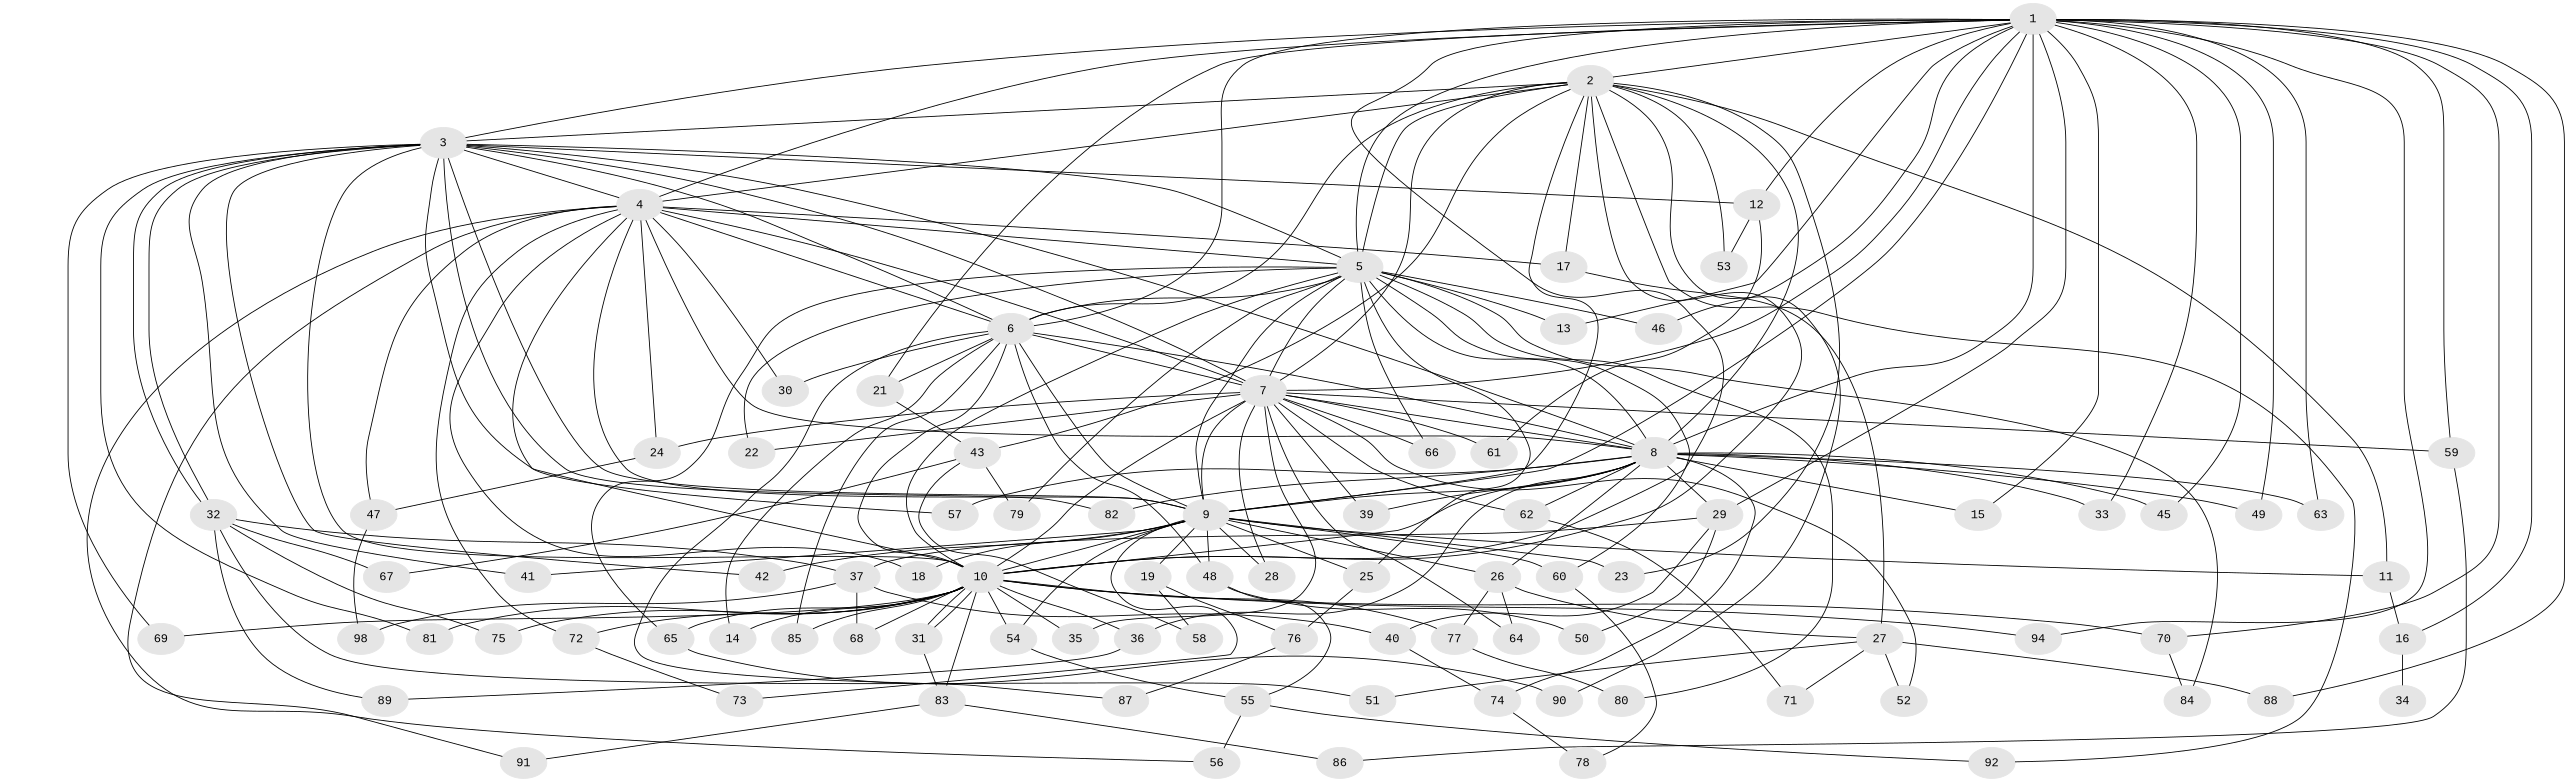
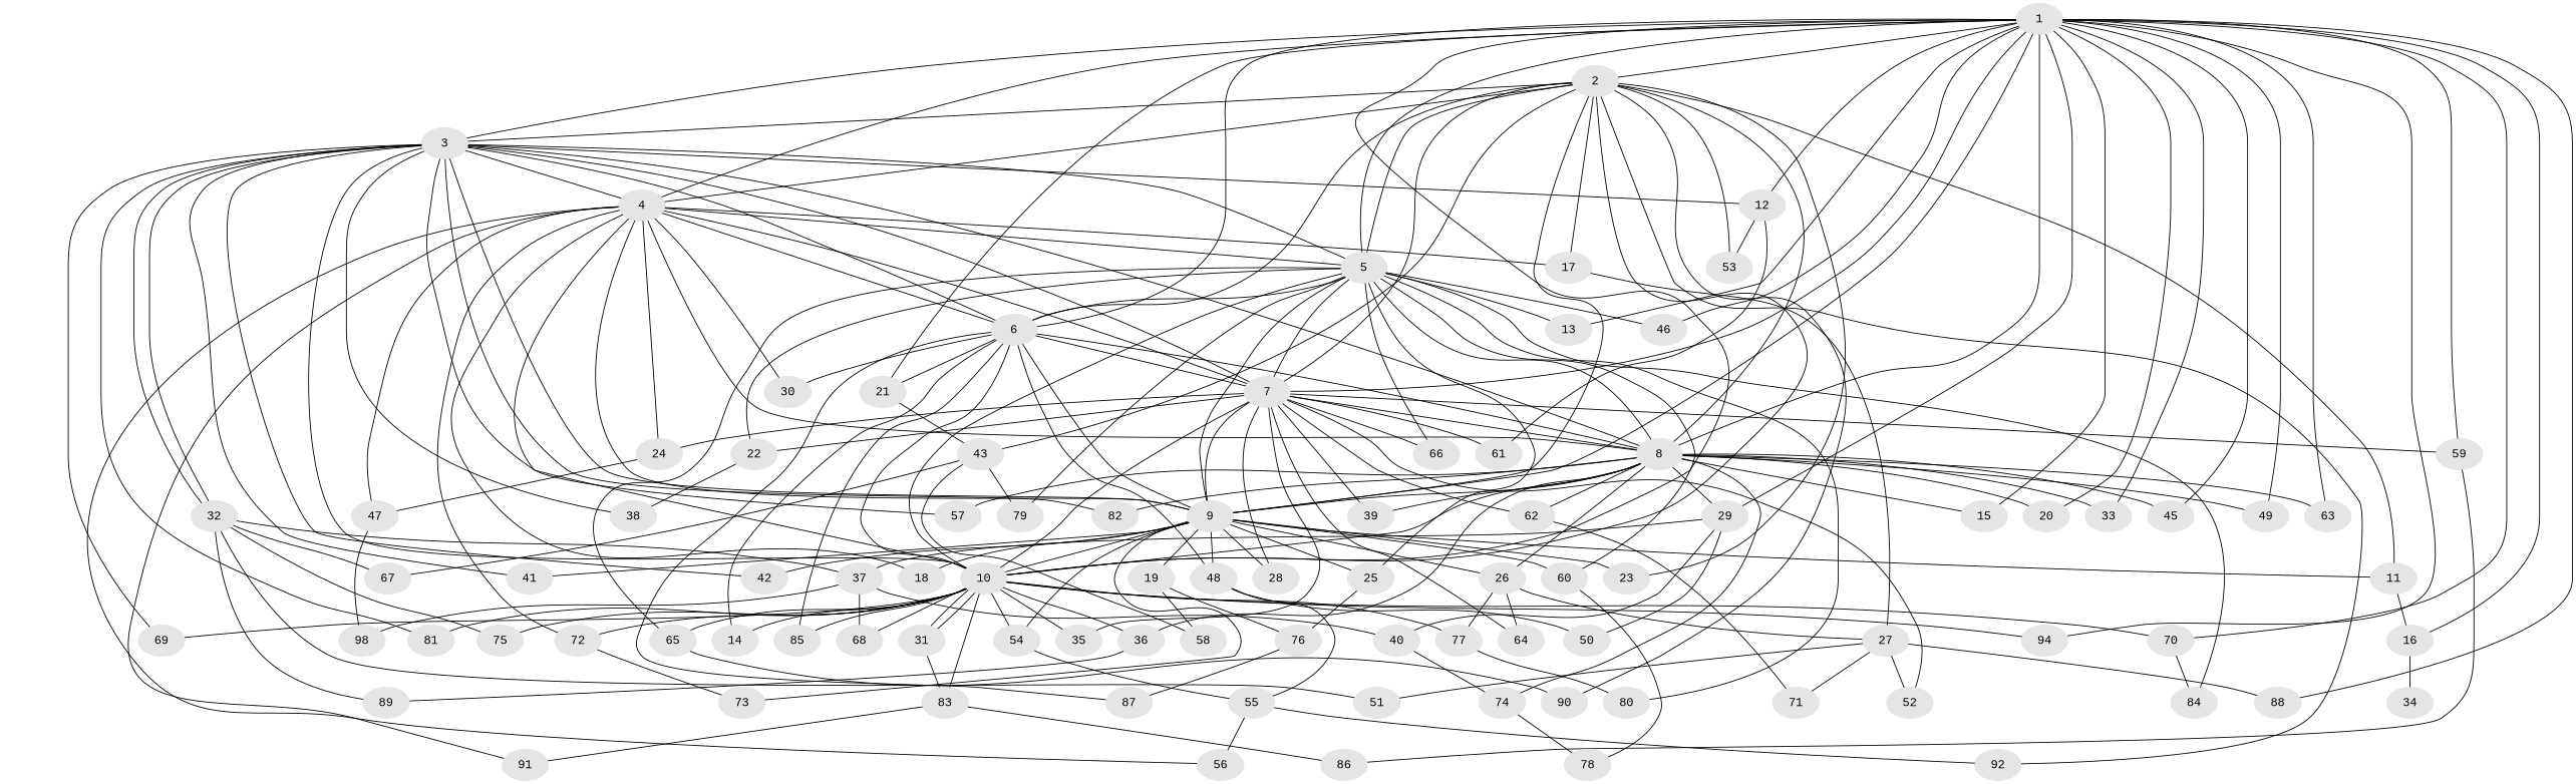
  graph {
    fontname="Liberation Mono"
    node [color=gray90 fontname="Liberation Mono" style=filled]
    edge [fontname="Liberation Mono"]
    1
    2
    3
    4
    5
    6
    7
    8
    9
    10
    12
    13
    15
    16
+   20
    21
    29
    33
    n19 [label=94]
    45
    46
    49
    59
    63
    70
    88
    11
    17
    23
    43
    53
    90
    92
    32
+   38
    41
    42
    57
    69
    81
    82
    18
    24
    30
    47
    56
    72
    91
    22
    25
    60
    65
    66
    79
    80
    84
    14
    48
    85
    87
    28
    35
    39
    52
    61
    62
    64
    26
    36
    74
    19
    54
    73
    31
    68
    75
    77
    83
    34
    37
    40
    50
    86
    27
    58
    67
    76
    51
    89
    n90 [label=98]
    78
    55
    71
    1 -- 2
    1 -- 3
    1 -- 4
    1 -- 5
    1 -- 6
    1 -- 7
    1 -- 8
    1 -- 9
    1 -- 10
    1 -- 12
    1 -- 13
    1 -- 15
    1 -- 16
+   1 -- 20
    1 -- 21
    1 -- 29
    1 -- 33
    1 -- n19
    1 -- 45
    1 -- 46
    1 -- 49
    1 -- 59
    1 -- 63
    1 -- 70
    1 -- 88
    2 -- 3
    2 -- 4
    2 -- 5
    2 -- 6
    2 -- 7
    2 -- 8
    2 -- 9
    2 -- 10
    2 -- 11
    2 -- 17
    2 -- 23
    2 -- 43
    2 -- 53
    2 -- 90
    2 -- 92
    3 -- 4
    3 -- 5
    3 -- 6
    3 -- 7
    3 -- 8
    3 -- 9
    3 -- 10
    3 -- 12
    3 -- 32
    3 -- 32
+   3 -- 38
    3 -- 41
    3 -- 42
    3 -- 57
    3 -- 69
    3 -- 81
    3 -- 82
    4 -- 5
    4 -- 6
    4 -- 7
    4 -- 8
    4 -- 9
    4 -- 10
    4 -- 17
    4 -- 18
    4 -- 24
    4 -- 30
    4 -- 47
    4 -- 56
    4 -- 72
    4 -- 91
    5 -- 6
    5 -- 7
    5 -- 8
    5 -- 9
    5 -- 10
    5 -- 13
    5 -- 46
    5 -- 22
    5 -- 25
    5 -- 60
    5 -- 65
    5 -- 66
    5 -- 79
    5 -- 80
    5 -- 84
    6 -- 7
    6 -- 8
    6 -- 9
    6 -- 10
    6 -- 21
    6 -- 30
    6 -- 14
    6 -- 48
    6 -- 85
    6 -- 87
    7 -- 8
    7 -- 9
    7 -- 10
    7 -- 59
    7 -- 24
    7 -- 22
    7 -- 66
    7 -- 28
    7 -- 35
    7 -- 39
    7 -- 52
    7 -- 61
    7 -- 62
    7 -- 64
    8 -- 9
    8 -- 10
    8 -- 15
+   8 -- 20
    8 -- 29
    8 -- 33
    8 -- 45
    8 -- 49
    8 -- 63
    8 -- 57
    8 -- 82
    8 -- 39
    8 -- 62
    8 -- 26
    8 -- 36
    8 -- 74
    9 -- 10
    9 -- 11
    9 -- 23
    9 -- 41
    9 -- 42
    9 -- 18
    9 -- 25
    9 -- 60
    9 -- 48
    9 -- 28
    9 -- 26
    9 -- 19
    9 -- 54
    9 -- 73
    10 -- n19
    10 -- 70
    10 -- 69
    10 -- 81
    10 -- 72
    10 -- 65
    10 -- 14
    10 -- 85
    10 -- 35
    10 -- 36
    10 -- 54
    10 -- 31
    10 -- 31
    10 -- 68
    10 -- 75
    10 -- 77
    10 -- 83
    12 -- 53
    12 -- 61
    16 -- 34
    21 -- 43
    29 -- 37
    29 -- 40
    29 -- 50
    59 -- 86
    70 -- 84
    11 -- 16
    17 -- 27
    43 -- 79
    43 -- 58
    43 -- 67
    32 -- 75
    32 -- 37
    32 -- 67
    32 -- 51
    32 -- 89
    24 -- 47
    47 -- n90
    72 -- 73
+   22 -- 38
    25 -- 76
    60 -- 78
    65 -- 90
    48 -- 50
    48 -- 55
    62 -- 71
    26 -- 64
    26 -- 77
    26 -- 27
    36 -- 89
    74 -- 78
    19 -- 58
    19 -- 76
    54 -- 55
    31 -- 83
    77 -- 80
    83 -- 91
    83 -- 86
    37 -- 68
    37 -- 40
    37 -- n90
    40 -- 74
    27 -- 88
    27 -- 52
    27 -- 51
    27 -- 71
    76 -- 87
    55 -- 92
    55 -- 56
  }
